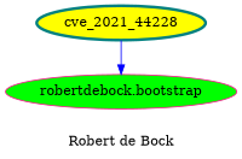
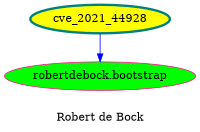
  digraph {
    label="Robert de Bock"
    node [style=filled]
-   cve_2021_44228 [fillcolor=yellow penwidth=3 color=teal]
+   cve_2021_44228 [fillcolor=yellow penwidth=3 color=teal label=cve_2021_44928]
    "robertdebock.bootstrap" [fillcolor=green color=deeppink]
    cve_2021_44228 -> "robertdebock.bootstrap" [color=blue]
  }
